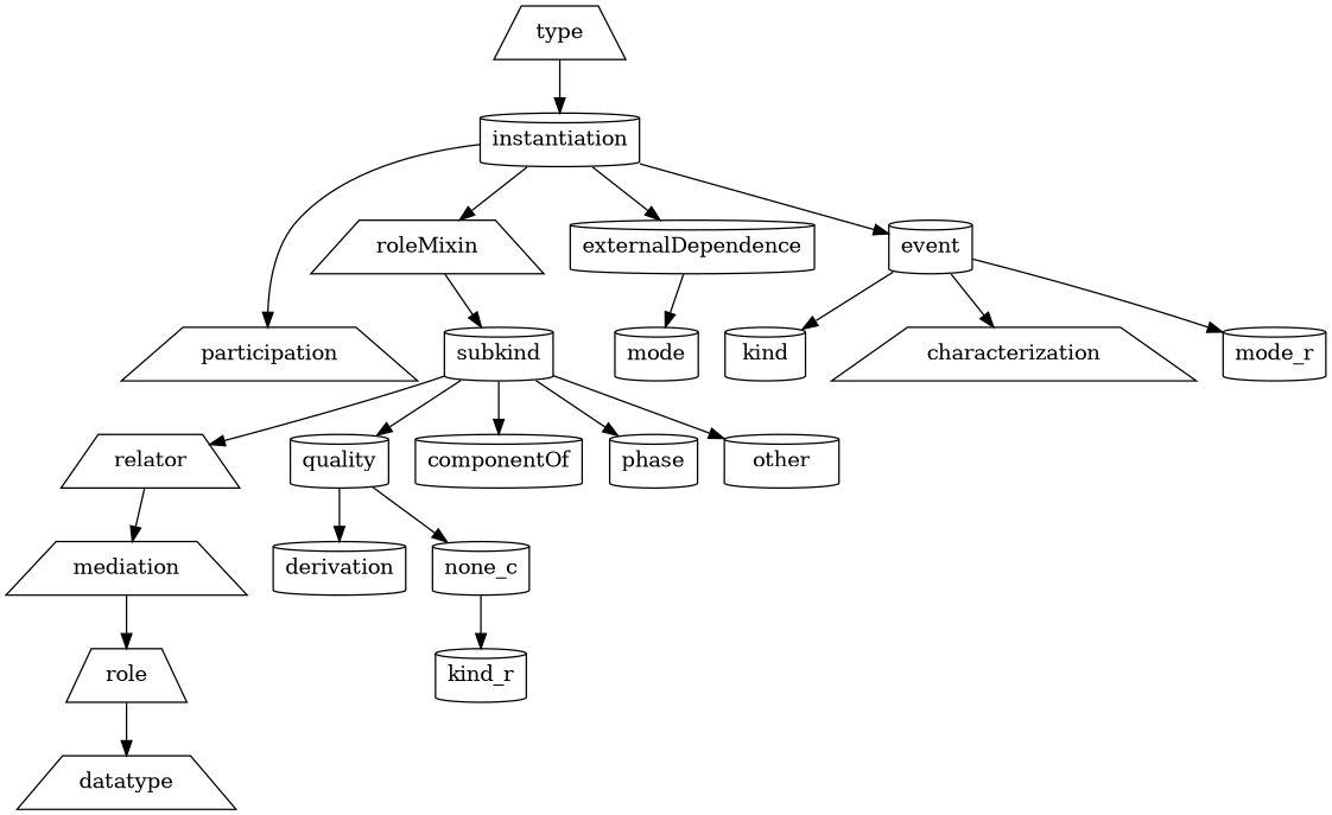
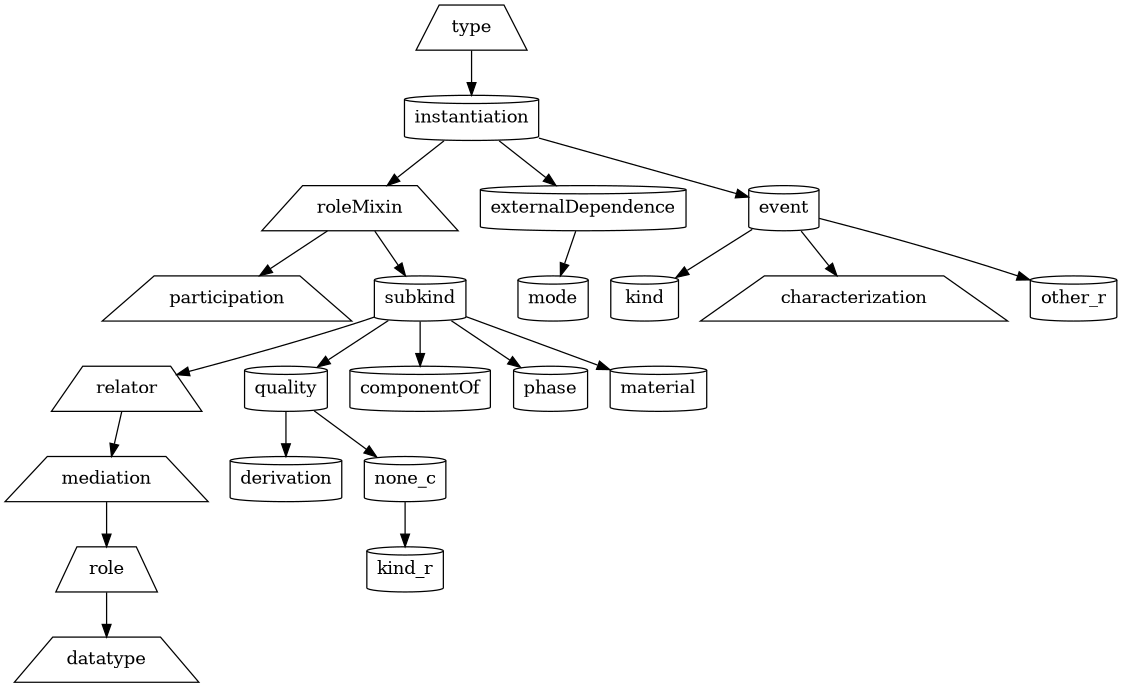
  strict digraph {
    node [shape=cylinder]
    type [shape=trapezium]
    instantiation
    participation [shape=trapezium]
    externalDependence
    roleMixin [shape=trapezium]
    event
    mode
    subkind
    kind
    characterization [shape=trapezium]
-   other_r [label=mode_r]
+   other_r
    relator [shape=trapezium]
    quality
    componentOf
    phase
-   material [label=other]
+   material
    mediation [shape=trapezium]
    none_c
    derivation
    role [shape=trapezium]
    n21 [label=kind_r]
    datatype [shape=trapezium]
    type -> instantiation
-   instantiation -> participation
+   roleMixin -> participation
    instantiation -> externalDependence
    instantiation -> roleMixin
    instantiation -> event
    externalDependence -> mode
    roleMixin -> subkind
    event -> kind
    event -> characterization
    event -> other_r
    subkind -> relator
    subkind -> quality
    subkind -> componentOf
    subkind -> phase
    subkind -> material
    relator -> mediation
    quality -> none_c
    quality -> derivation
    mediation -> role
    none_c -> n21
    role -> datatype
  }
